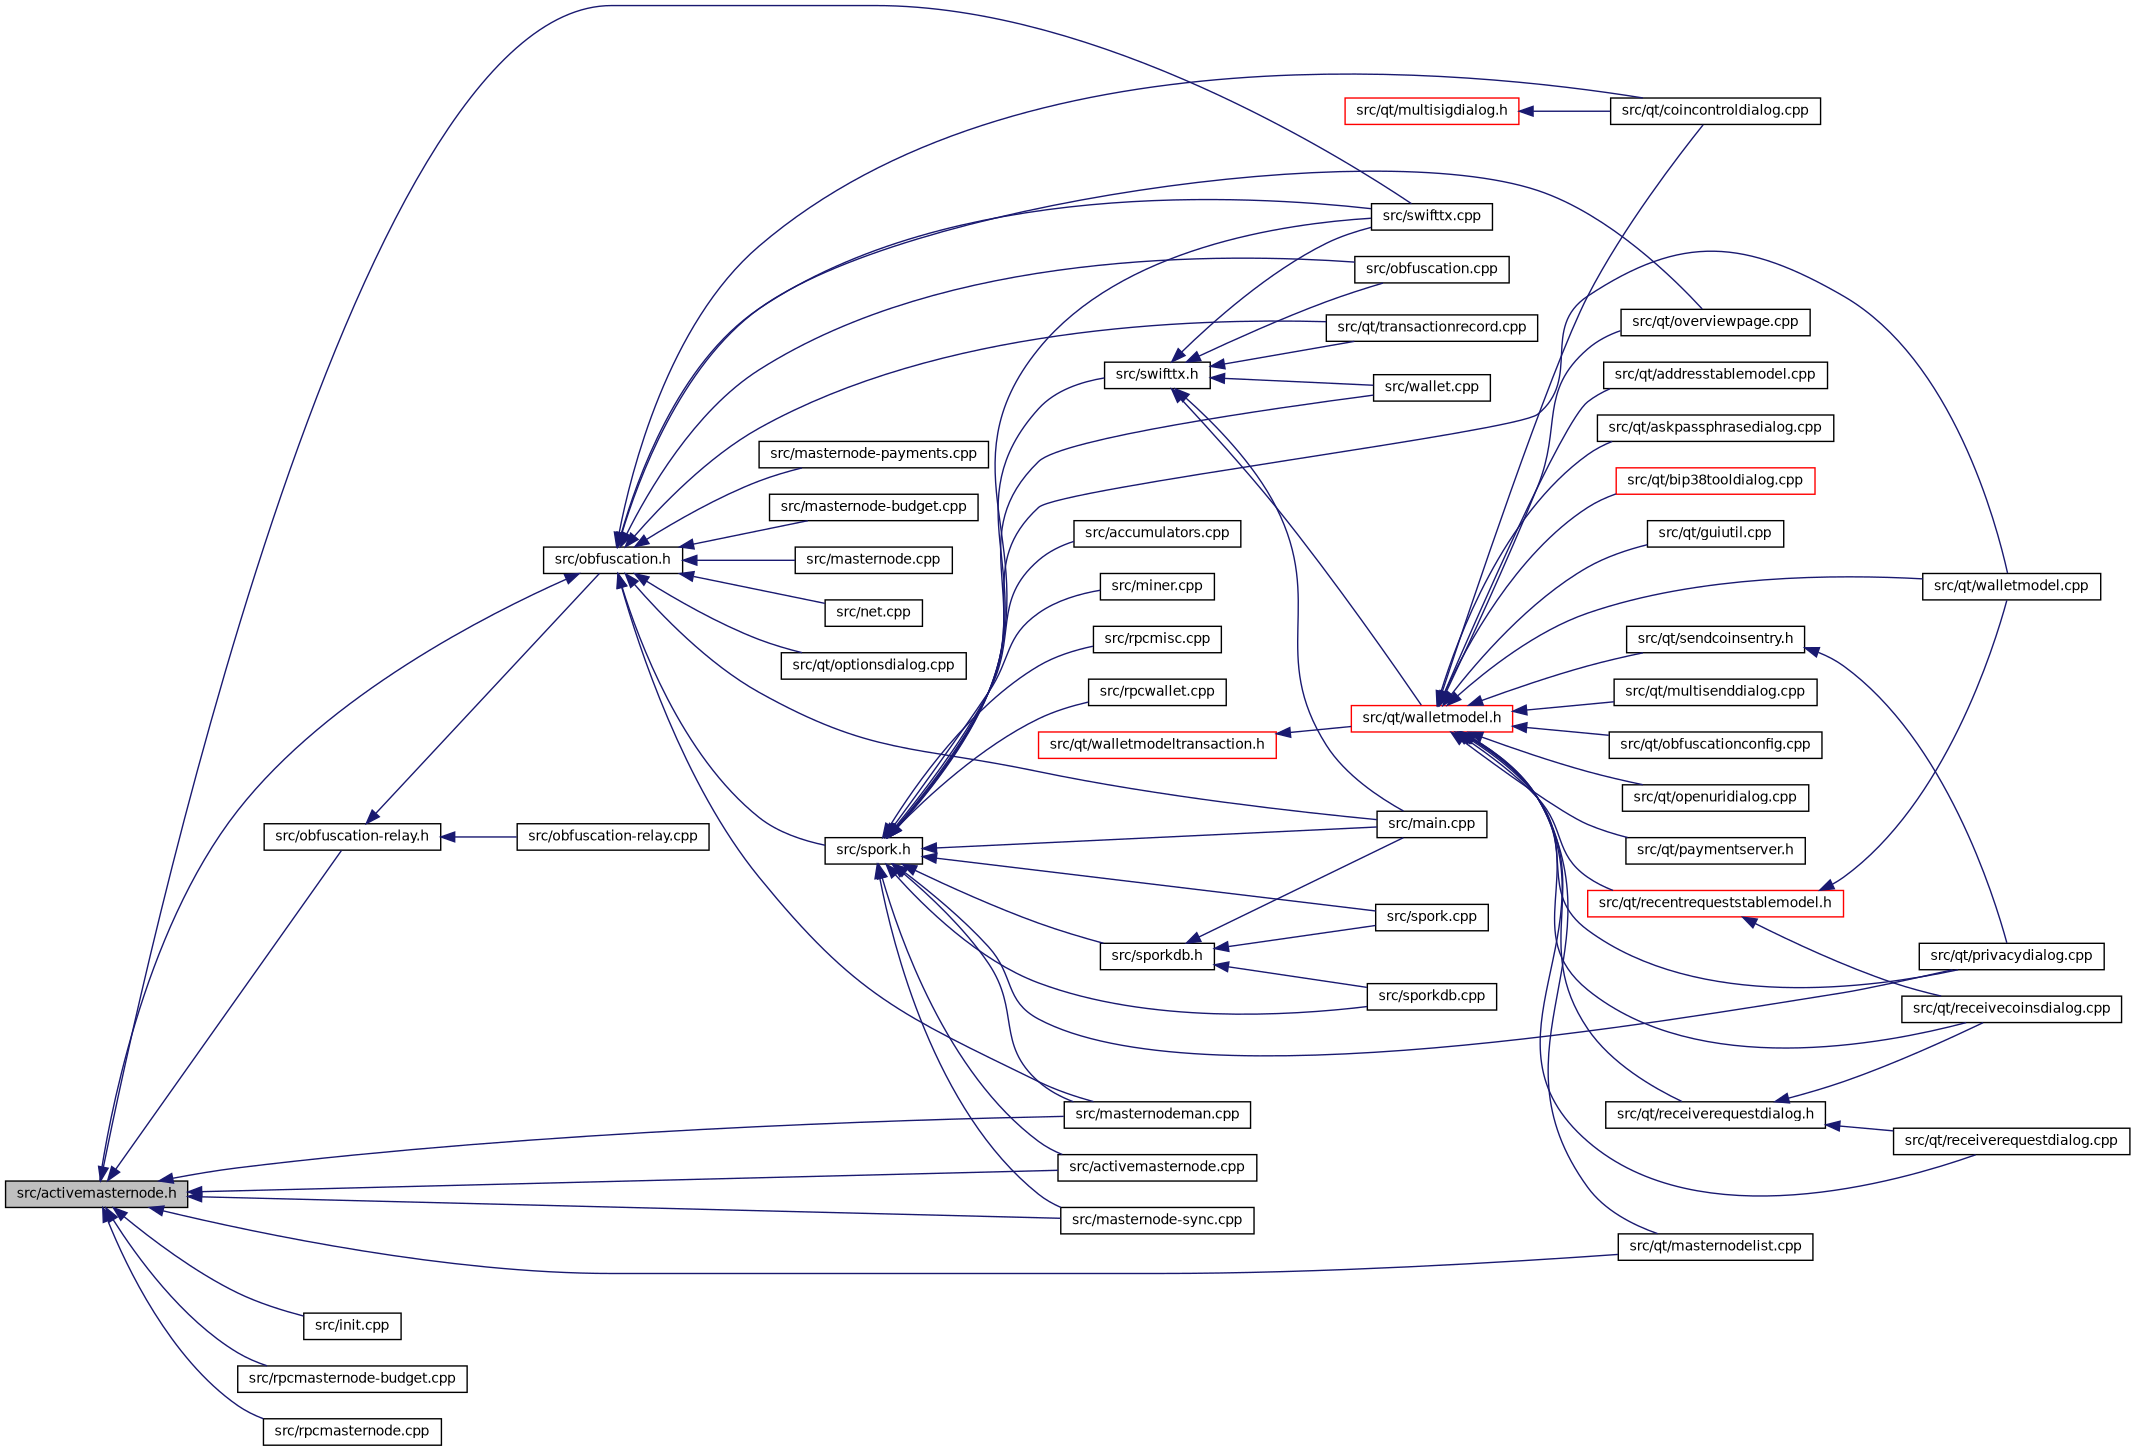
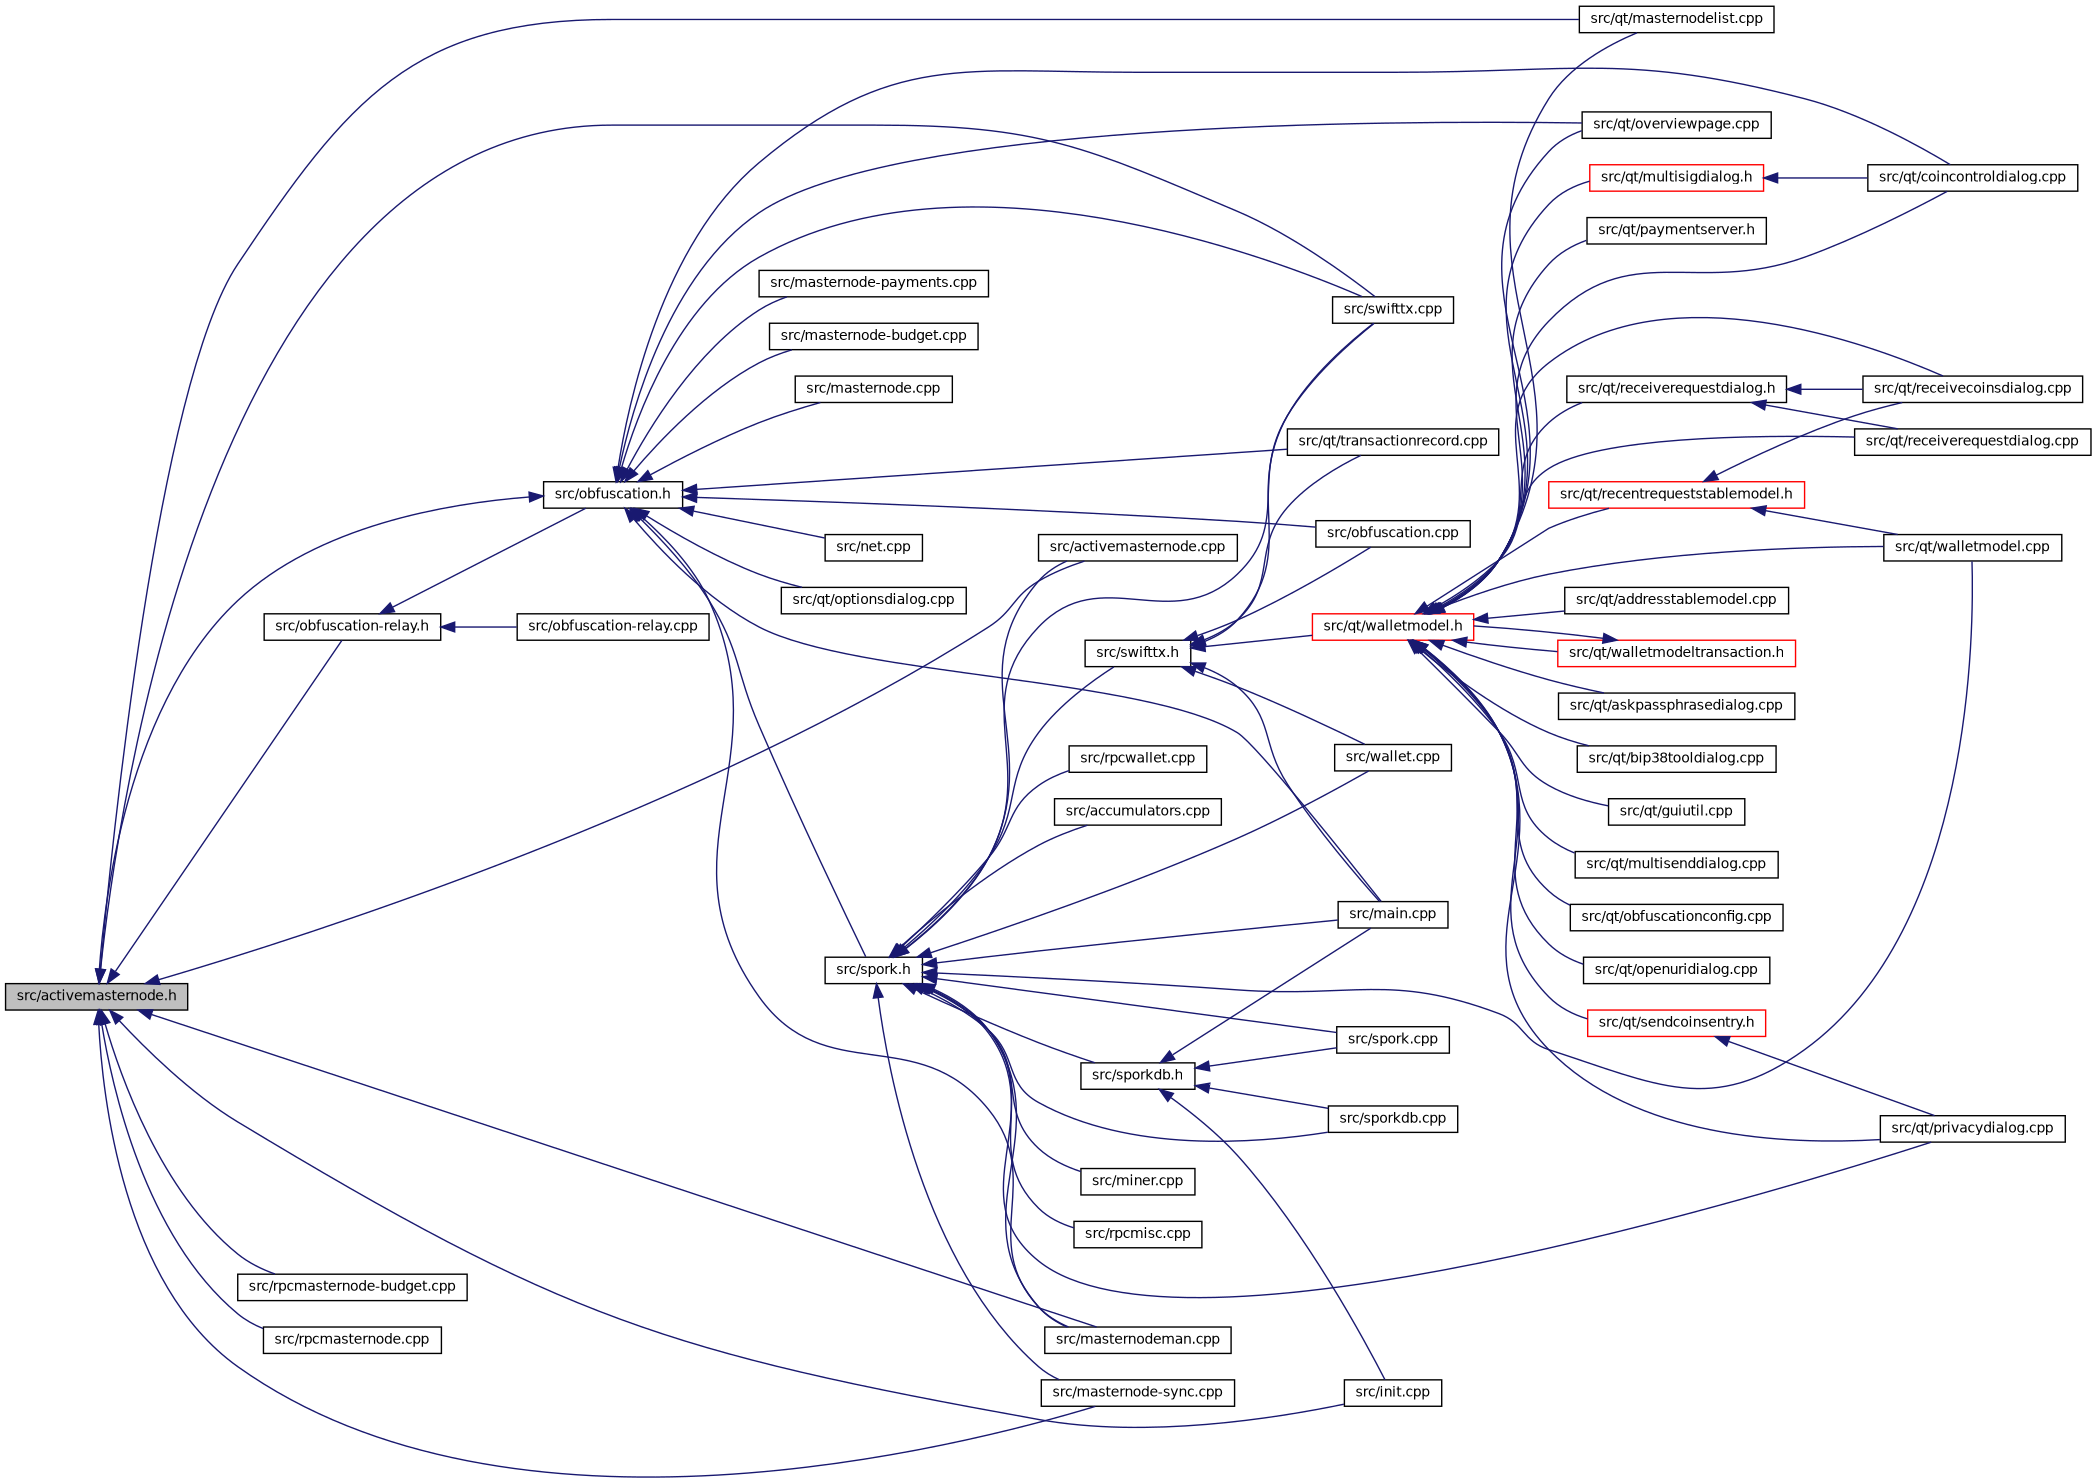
  digraph {
    rankdir=LR
    node [color=black fillcolor=white fontname=Helvetica fontsize=10 shape=record style=filled]
    edge [color=midnightblue dir=back fontname=Helvetica fontsize=10 labelfontname=Helvetica labelfontsize=10 style=solid]
    n1 [fillcolor=grey75 fontcolor=black height=0.2 label="src/activemasternode.h" width=0.4]
    n2 [height=0.2 label="src/obfuscation-relay.h" width=0.4]
    n3 [height=0.2 label="src/activemasternode.cpp" width=0.4]
    n4 [height=0.2 label="src/init.cpp" width=0.4]
    n5 [height=0.2 label="src/qt/masternodelist.cpp" width=0.4]
    n6 [height=0.2 label="src/swifttx.cpp" width=0.4]
    n7 [height=0.2 label="src/masternode-sync.cpp" width=0.4]
    n8 [height=0.2 label="src/masternodeman.cpp" width=0.4]
    n9 [height=0.2 label="src/rpcmasternode-budget.cpp" width=0.4]
    n10 [height=0.2 label="src/rpcmasternode.cpp" width=0.4]
    n11 [height=0.2 label="src/obfuscation.h" width=0.4]
    n12 [height=0.2 label="src/obfuscation-relay.cpp" width=0.4]
    n13 [height=0.2 label="src/spork.h" width=0.4]
    n14 [height=0.2 label="src/main.cpp" width=0.4]
    n15 [height=0.2 label="src/obfuscation.cpp" width=0.4]
    n16 [height=0.2 label="src/qt/coincontroldialog.cpp" width=0.4]
    n17 [height=0.2 label="src/qt/overviewpage.cpp" width=0.4]
    n18 [height=0.2 label="src/qt/transactionrecord.cpp" width=0.4]
    n19 [height=0.2 label="src/masternode-payments.cpp" width=0.4]
    n20 [height=0.2 label="src/masternode-budget.cpp" width=0.4]
    n21 [height=0.2 label="src/masternode.cpp" width=0.4]
    n22 [height=0.2 label="src/net.cpp" width=0.4]
    n23 [height=0.2 label="src/qt/optionsdialog.cpp" width=0.4]
    n24 [height=0.2 label="src/accumulators.cpp" width=0.4]
    n25 [height=0.2 label="src/sporkdb.h" width=0.4]
    n26 [height=0.2 label="src/spork.cpp" width=0.4]
    n27 [height=0.2 label="src/sporkdb.cpp" width=0.4]
    n28 [height=0.2 label="src/swifttx.h" width=0.4]
    n29 [height=0.2 label="src/qt/privacydialog.cpp" width=0.4]
    n30 [height=0.2 label="src/qt/walletmodel.cpp" width=0.4]
    n31 [height=0.2 label="src/wallet.cpp" width=0.4]
    n32 [height=0.2 label="src/miner.cpp" width=0.4]
    n33 [height=0.2 label="src/rpcmisc.cpp" width=0.4]
    n34 [height=0.2 label="src/rpcwallet.cpp" width=0.4]
    n35 [color=red height=0.2 label="src/qt/walletmodel.h" width=0.4]
    n36 [height=0.2 label="src/qt/addresstablemodel.cpp" width=0.4]
    n37 [color=red height=0.2 label="src/qt/walletmodeltransaction.h" width=0.4]
    n38 [height=0.2 label="src/qt/askpassphrasedialog.cpp" width=0.4]
-   n39 [color=red height=0.2 label="src/qt/bip38tooldialog.cpp" width=0.4]
+   n39 [height=0.2 label="src/qt/bip38tooldialog.cpp" width=0.4]
    n40 [color=red height=0.2 label="src/qt/multisigdialog.h" width=0.4]
    n41 [height=0.2 label="src/qt/guiutil.cpp" width=0.4]
    n42 [height=0.2 label="src/qt/multisenddialog.cpp" width=0.4]
    n43 [height=0.2 label="src/qt/obfuscationconfig.cpp" width=0.4]
    n44 [height=0.2 label="src/qt/openuridialog.cpp" width=0.4]
    n45 [height=0.2 label="src/qt/paymentserver.h" width=0.4]
-   n46 [height=0.2 label="src/qt/sendcoinsentry.h" width=0.4]
+   n46 [color=red height=0.2 label="src/qt/sendcoinsentry.h" width=0.4]
    n47 [height=0.2 label="src/qt/receiverequestdialog.h" width=0.4]
    n48 [height=0.2 label="src/qt/receivecoinsdialog.cpp" width=0.4]
    n49 [height=0.2 label="src/qt/receiverequestdialog.cpp" width=0.4]
    n50 [color=red height=0.2 label="src/qt/recentrequeststablemodel.h" width=0.4]
    n1 -> n2
    n1 -> n3
    n1 -> n4
    n1 -> n5
    n1 -> n6
    n1 -> n7
    n1 -> n8
    n1 -> n9
    n1 -> n10
    n2 -> n11
    n2 -> n12
    n11 -> n1
    n11 -> n6
    n11 -> n8
    n11 -> n13
    n11 -> n14
    n11 -> n15
    n11 -> n16
    n11 -> n17
    n11 -> n18
    n11 -> n19
    n11 -> n20
    n11 -> n21
    n11 -> n22
    n11 -> n23
    n13 -> n3
    n13 -> n6
    n13 -> n7
    n13 -> n8
    n13 -> n14
    n13 -> n24
    n13 -> n25
    n13 -> n26
    n13 -> n27
    n13 -> n28
    n13 -> n29
    n13 -> n30
    n13 -> n31
    n13 -> n32
    n13 -> n33
    n13 -> n34
+   n25 -> n4
    n25 -> n14
    n25 -> n26
    n25 -> n27
    n28 -> n6
    n28 -> n14
    n28 -> n15
    n28 -> n18
    n28 -> n31
    n28 -> n35
    n35 -> n5
    n35 -> n16
    n35 -> n17
    n35 -> n29
    n35 -> n30
    n35 -> n36
+   n35 -> n37
    n35 -> n38
    n35 -> n39
+   n35 -> n40
    n35 -> n41
    n35 -> n42
    n35 -> n43
    n35 -> n44
    n35 -> n45
    n35 -> n46
    n35 -> n47
    n35 -> n48
    n35 -> n49
    n35 -> n50
    n37 -> n35
    n40 -> n16
    n46 -> n29
    n47 -> n48
    n47 -> n49
    n50 -> n30
    n50 -> n48
  }
